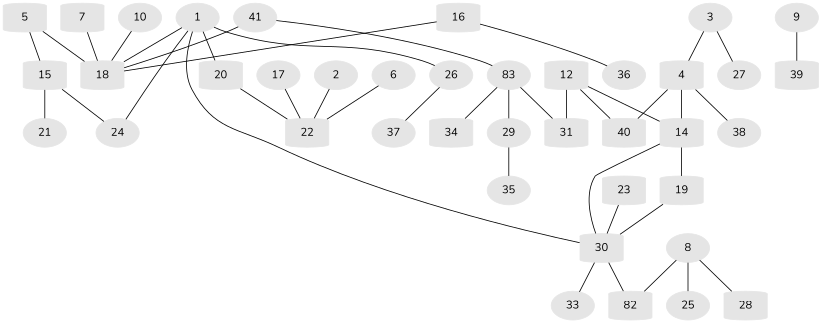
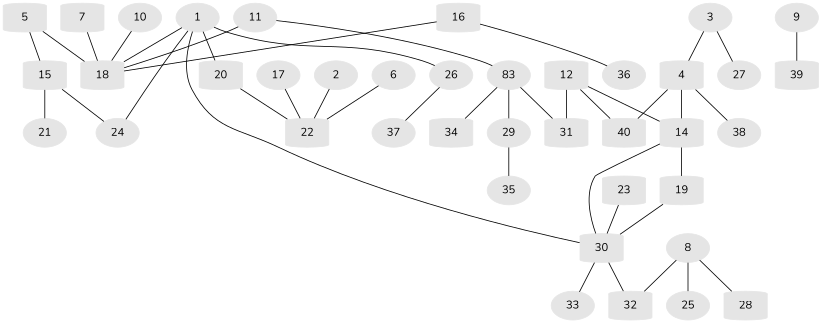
  graph {
    fontname=Nunito
    node [color=gray90 fontname=Nunito shape=ellipse style=filled]
    edge [fontname=Nunito weight=1.0]
    18 [shape=cylinder]
    1
    20 [shape=cylinder]
    24
    26
    30 [shape=cylinder]
    22 [shape=cylinder]
    37
-   32 [shape=cylinder label=82]
+   32 [shape=cylinder]
    33
    2
    4 [shape=cylinder]
    3
    27
    14 [shape=cylinder]
    38
    40 [shape=cylinder]
    19 [shape=cylinder]
    5 [shape=cylinder]
    15 [shape=cylinder]
    21
    6
    7 [shape=cylinder]
    8
    25
    28 [shape=cylinder]
    39 [shape=cylinder]
    9
    10
-   11 [label=41]
+   11
    n31 [label=83]
    31 [shape=cylinder]
    29
    34 [shape=cylinder]
    12 [shape=cylinder]
    35
    16 [shape=cylinder]
    36
    17
    23 [shape=cylinder]
    1 -- 18
    1 -- 20
    1 -- 24
    1 -- 26
    1 -- 30
    20 -- 22
    26 -- 37
    30 -- 32
    30 -- 33
    2 -- 22
    4 -- 14
    4 -- 38
    4 -- 40
    3 -- 4
    3 -- 27
    14 -- 30
    14 -- 19
    19 -- 30
    5 -- 18
    5 -- 15
    15 -- 24
    15 -- 21
    6 -- 22
    7 -- 18
    8 -- 32
    8 -- 25
    8 -- 28
    9 -- 39
    10 -- 18
    11 -- 18 [weight=2.0]
    11 -- n31
    n31 -- 31
    n31 -- 29
    n31 -- 34
    29 -- 35
    12 -- 14
    12 -- 40
    12 -- 31
    16 -- 18
    16 -- 36
    17 -- 22
    23 -- 30
  }
